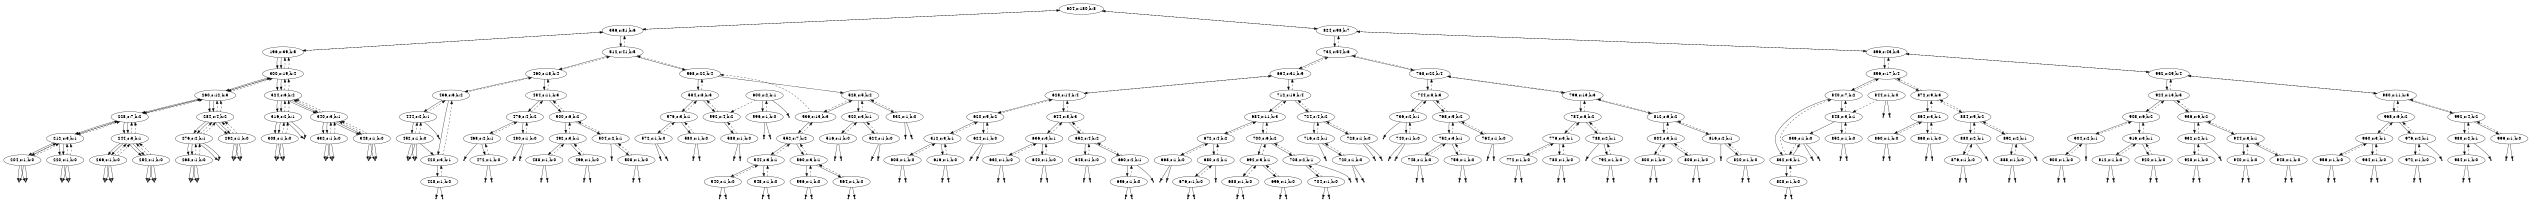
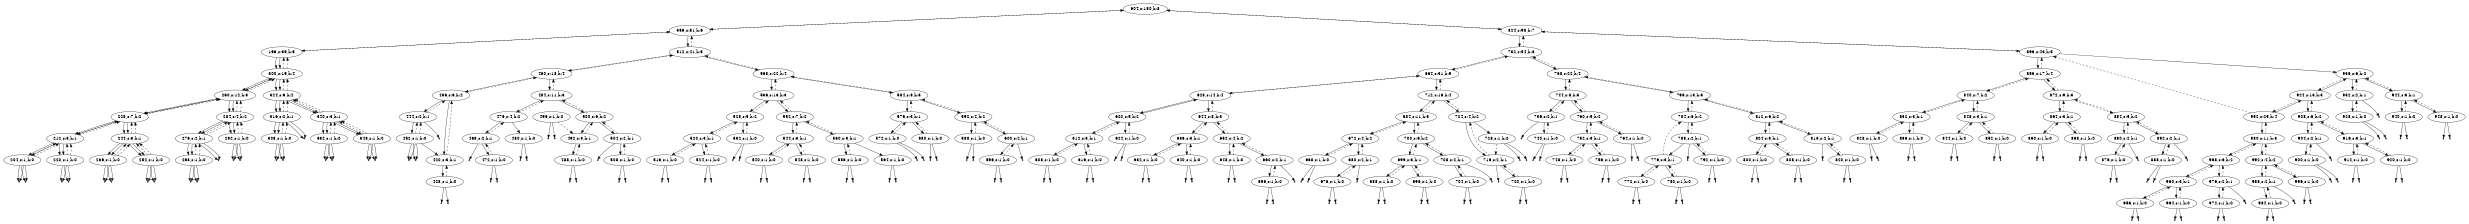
  digraph {
    n1 [label="604,s:180,h:8"]
    n2 [label="356,s:81,h:6"]
    n3 [label="824,s:98,h:7"]
    n4 [label="196,s:39,h:5"]
    n5 [label="512,s:41,h:5"]
    n6 [label="732,s:54,h:6"]
    n7 [label="896,s:43,h:5"]
    nulll204 [shape=point]
    n9 [label="204,s:1,h:0"]
    n10 [label="212,s:3,h:1"]
    nullr204 [shape=point]
    n12 [label="228,s:7,h:2"]
    n13 [label="220,s:1,h:0"]
    n14 [label="260,s:12,h:3"]
    n15 [label="244,s:3,h:1"]
    nulll220 [shape=point]
    nullr220 [shape=point]
    n18 [label="300,s:19,h:4"]
    n19 [label="284,s:4,h:2"]
    n20 [label="236,s:1,h:0"]
    n21 [label="252,s:1,h:0"]
    n22 [label="324,s:6,h:2"]
    n23 [label="276,s:2,h:1"]
    n24 [label="292,s:1,h:0"]
    nulll236 [shape=point]
    nullr236 [shape=point]
    nulll252 [shape=point]
    nullr252 [shape=point]
    n29 [label="316,s:2,h:1"]
    n30 [label="340,s:3,h:1"]
    nulll268 [shape=point]
    n32 [label="268,s:1,h:0"]
    nullr268 [shape=point]
    nullr276 [shape=point]
    nulll292 [shape=point]
    nullr292 [shape=point]
    nulll308 [shape=point]
    n38 [label="308,s:1,h:0"]
    nullr308 [shape=point]
    nullr316 [shape=point]
    n41 [label="332,s:1,h:0"]
    n42 [label="348,s:1,h:0"]
    nulll332 [shape=point]
    nullr332 [shape=point]
    nulll348 [shape=point]
    nullr348 [shape=point]
    n47 [label="460,s:18,h:4"]
    n48 [label="568,s:22,h:4"]
    nulll452 [shape=point]
    n50 [label="452,s:1,h:0"]
    n51 [label="444,s:2,h:1"]
    nullr452 [shape=point]
    n53 [label="420,s:3,h:1"]
    n54 [label="436,s:6,h:2"]
    nulll444 [shape=point]
    n56 [label="428,s:1,h:0"]
    nulll428 [shape=point]
    nullr428 [shape=point]
    n59 [label="484,s:11,h:3"]
    n60 [label="476,s:4,h:2"]
    n61 [label="500,s:6,h:2"]
    n62 [label="536,s:13,h:3"]
    n63 [label="584,s:8,h:3"]
    nulll468 [shape=point]
    n65 [label="468,s:2,h:1"]
    n66 [label="472,s:1,h:0"]
    n67 [label="480,s:1,h:0"]
    nulll472 [shape=point]
    nullr472 [shape=point]
    nulll480 [shape=point]
    nullr480 [shape=point]
    n72 [label="492,s:3,h:1"]
    n73 [label="504,s:2,h:1"]
    nulll488 [shape=point]
    n75 [label="488,s:1,h:0"]
    nullr488 [shape=point]
    n77 [label="496,s:1,h:0"]
    nulll496 [shape=point]
    nullr496 [shape=point]
    nulll504 [shape=point]
    n81 [label="508,s:1,h:0"]
    nulll508 [shape=point]
    nullr508 [shape=point]
    nulll516 [shape=point]
    n85 [label="516,s:1,h:0"]
    n86 [label="520,s:3,h:1"]
    nullr516 [shape=point]
    n88 [label="528,s:5,h:2"]
    n89 [label="524,s:1,h:0"]
    n90 [label="532,s:1,h:0"]
    nulll524 [shape=point]
    nullr524 [shape=point]
    n93 [label="552,s:7,h:2"]
    nulll532 [shape=point]
    nullr532 [shape=point]
    n96 [label="544,s:3,h:1"]
    n97 [label="560,s:3,h:1"]
    n98 [label="576,s:3,h:1"]
    n99 [label="592,s:4,h:2"]
    nulll540 [shape=point]
    n101 [label="540,s:1,h:0"]
    nullr540 [shape=point]
    n103 [label="548,s:1,h:0"]
    nulll548 [shape=point]
    nullr548 [shape=point]
    n106 [label="556,s:1,h:0"]
    n107 [label="564,s:1,h:0"]
    nulll556 [shape=point]
    nullr556 [shape=point]
    nulll564 [shape=point]
    nullr564 [shape=point]
    nulll572 [shape=point]
    n113 [label="572,s:1,h:0"]
    nullr572 [shape=point]
    n115 [label="580,s:1,h:0"]
    nulll580 [shape=point]
    nullr580 [shape=point]
    n118 [label="588,s:1,h:0"]
    n119 [label="600,s:2,h:1"]
    nulll588 [shape=point]
    nullr588 [shape=point]
    n122 [label="596,s:1,h:0"]
    nullr600 [shape=point]
    nulll596 [shape=point]
    nullr596 [shape=point]
    nulll608 [shape=point]
    n127 [label="608,s:1,h:0"]
    n128 [label="312,s:3,h:1"]
    nullr608 [shape=point]
    n130 [label="620,s:5,h:2"]
    n131 [label="616,s:1,h:0"]
    n132 [label="628,s:14,h:4"]
    n133 [label="624,s:1,h:0"]
    nulll616 [shape=point]
    nullr616 [shape=point]
    n136 [label="664,s:31,h:5"]
    n137 [label="644,s:8,h:3"]
    nulll624 [shape=point]
    nullr624 [shape=point]
    n140 [label="712,s:16,h:4"]
    n141 [label="636,s:3,h:1"]
    n142 [label="652,s:4,h:2"]
    n143 [label="768,s:22,h:4"]
    n144 [label="684,s:11,h:3"]
    n145 [label="724,s:4,h:2"]
    nulll632 [shape=point]
    n147 [label="632,s:1,h:0"]
    nullr632 [shape=point]
    n149 [label="640,s:1,h:0"]
    nulll640 [shape=point]
    nullr640 [shape=point]
    n152 [label="648,s:1,h:0"]
    n153 [label="660,s:2,h:1"]
    nulll648 [shape=point]
    nullr648 [shape=point]
    n156 [label="656,s:1,h:0"]
    nullr660 [shape=point]
    nulll656 [shape=point]
    nullr656 [shape=point]
    n160 [label="744,s:8,h:3"]
    n161 [label="796,s:13,h:3"]
    nulll668 [shape=point]
    n163 [label="668,s:1,h:0"]
    n164 [label="672,s:4,h:2"]
    nullr668 [shape=point]
    n166 [label="680,s:2,h:1"]
    n167 [label="700,s:6,h:2"]
    n168 [label="676,s:1,h:0"]
    nullr680 [shape=point]
-   n170 [label="692,s:3,h:1"]
+   n170 [label="699,s:3,h:1"]
    n171 [label="708,s:2,h:1"]
    nulll676 [shape=point]
    nullr676 [shape=point]
    n174 [label="716,s:2,h:1"]
    n175 [label="728,s:1,h:0"]
    nulll688 [shape=point]
    n177 [label="688,s:1,h:0"]
    nullr688 [shape=point]
    n179 [label="696,s:1,h:0"]
    nulll696 [shape=point]
    nullr696 [shape=point]
    n182 [label="704,s:1,h:0"]
    nullr708 [shape=point]
    nulll704 [shape=point]
    nullr704 [shape=point]
    nulll716 [shape=point]
    n187 [label="720,s:1,h:0"]
    nulll720 [shape=point]
    nullr720 [shape=point]
    nulll728 [shape=point]
    nullr728 [shape=point]
    n192 [label="856,s:17,h:4"]
    n193 [label="952,s:25,h:4"]
    nulll736 [shape=point]
    n195 [label="736,s:2,h:1"]
    n196 [label="740,s:1,h:0"]
-   n197 [label="768,s:5,h:2"]
+   n197 [label="760,s:5,h:2"]
    nulll740 [shape=point]
    nullr740 [shape=point]
    n200 [label="752,s:3,h:1"]
    n201 [label="764,s:1,h:0"]
    n202 [label="784,s:6,h:2"]
    n203 [label="812,s:6,h:2"]
    nulll748 [shape=point]
    n205 [label="748,s:1,h:0"]
    nullr748 [shape=point]
    n207 [label="756,s:1,h:0"]
    nulll756 [shape=point]
    nullr756 [shape=point]
    nulll764 [shape=point]
    nullr764 [shape=point]
    nulll772 [shape=point]
    n213 [label="772,s:1,h:0"]
    n214 [label="776,s:3,h:1"]
    nullr772 [shape=point]
    n216 [label="780,s:1,h:0"]
    n217 [label="788,s:2,h:1"]
    nulll780 [shape=point]
    nullr780 [shape=point]
    nulll788 [shape=point]
    n221 [label="792,s:1,h:0"]
    n222 [label="804,s:3,h:1"]
    n223 [label="816,s:2,h:1"]
    nulll792 [shape=point]
    nullr792 [shape=point]
    nulll800 [shape=point]
    n227 [label="800,s:1,h:0"]
    nullr800 [shape=point]
    n229 [label="808,s:1,h:0"]
    nulll808 [shape=point]
    nullr808 [shape=point]
    nulll816 [shape=point]
    n233 [label="820,s:1,h:0"]
    nulll820 [shape=point]
    nullr820 [shape=point]
    nulll828 [shape=point]
    n237 [label="828,s:1,h:0"]
    n238 [label="832,s:3,h:1"]
    nullr828 [shape=point]
    n240 [label="840,s:7,h:2"]
    n241 [label="836,s:1,h:0"]
    n242 [label="848,s:3,h:1"]
    nulll836 [shape=point]
    nullr836 [shape=point]
    n245 [label="872,s:9,h:3"]
    n246 [label="844,s:1,h:0"]
    n247 [label="852,s:1,h:0"]
    n248 [label="864,s:3,h:1"]
    n249 [label="884,s:5,h:2"]
    nulll844 [shape=point]
    nullr844 [shape=point]
    nulll852 [shape=point]
    nullr852 [shape=point]
    n254 [label="924,s:13,h:3"]
    n255 [label="980,s:11,h:3"]
    nulll860 [shape=point]
    n257 [label="860,s:1,h:0"]
    nullr860 [shape=point]
    n259 [label="868,s:1,h:0"]
    nulll868 [shape=point]
    nullr868 [shape=point]
    n262 [label="880,s:2,h:1"]
    n263 [label="892,s:2,h:1"]
    nulll876 [shape=point]
    n265 [label="876,s:1,h:0"]
    nullr876 [shape=point]
    nullr880 [shape=point]
    n268 [label="888,s:1,h:0"]
    nullr892 [shape=point]
    nulll888 [shape=point]
    nullr888 [shape=point]
    nulll900 [shape=point]
    n273 [label="900,s:1,h:0"]
    n274 [label="904,s:2,h:1"]
    nullr900 [shape=point]
    n276 [label="908,s:6,h:2"]
    nullr904 [shape=point]
    n278 [label="916,s:3,h:1"]
    n279 [label="936,s:6,h:2"]
    n280 [label="912,s:1,h:0"]
    n281 [label="920,s:1,h:0"]
    n282 [label="932,s:2,h:1"]
    n283 [label="944,s:3,h:1"]
    nulll912 [shape=point]
    nullr912 [shape=point]
    nulll920 [shape=point]
    nullr920 [shape=point]
    n288 [label="968,s:6,h:2"]
    n289 [label="992,s:4,h:2"]
    nulll928 [shape=point]
    n291 [label="928,s:1,h:0"]
    nullr928 [shape=point]
    nullr932 [shape=point]
    n294 [label="940,s:1,h:0"]
    n295 [label="948,s:1,h:0"]
    nulll940 [shape=point]
    nullr940 [shape=point]
    nulll948 [shape=point]
    nullr948 [shape=point]
    nulll956 [shape=point]
    n301 [label="956,s:1,h:0"]
    n302 [label="960,s:3,h:1"]
    nullr956 [shape=point]
    n304 [label="964,s:1,h:0"]
    n305 [label="976,s:2,h:1"]
    nulll964 [shape=point]
    nullr964 [shape=point]
    n308 [label="972,s:1,h:0"]
    nullr976 [shape=point]
    n310 [label="988,s:2,h:1"]
    n311 [label="996,s:1,h:0"]
    nulll972 [shape=point]
    nullr972 [shape=point]
    nulll984 [shape=point]
    n315 [label="984,s:1,h:0"]
    nullr984 [shape=point]
    nullr988 [shape=point]
    nulll996 [shape=point]
    nullr996 [shape=point]
    subgraph sub_1 {
      rank=same
      n1
    }
    n1 -> n2
    n1 -> n3
    n2 -> n1 [style=dashed]
    n2 -> n4
    n2 -> n5
    n3 -> n1 [style=dashed]
    n3 -> n6
    n3 -> n7
    n4 -> n2 [style=dashed]
    n4 -> n18
    n4 -> n18
    n5 -> n2 [style=dashed]
    n5 -> n47
    n5 -> n48
    n6 -> n3 [style=dashed]
    n6 -> n136
    n6 -> n143
    n7 -> n3 [style=dashed]
    n7 -> n192
-   n7 -> n193
+   n7 -> n279
    n9 -> nulll204
    n9 -> nulll204
    n9 -> n10 [style=dashed]
    n9 -> n10 [style=dashed]
    n9 -> nullr204
    n9 -> nullr204
    n10 -> n9
    n10 -> n9
    n10 -> n12 [style=dashed]
    n10 -> n12 [style=dashed]
    n10 -> n13
    n10 -> n13
    n12 -> n10
    n12 -> n10
    n12 -> n14 [style=dashed]
    n12 -> n14 [style=dashed]
    n12 -> n15
    n12 -> n15
    n13 -> n10 [style=dashed]
    n13 -> n10 [style=dashed]
    n13 -> nulll220
    n13 -> nulll220
    n13 -> nullr220
    n13 -> nullr220
    n14 -> n12
    n14 -> n12
    n14 -> n18 [style=dashed]
    n14 -> n18 [style=dashed]
    n14 -> n19
    n14 -> n19
    n15 -> n12 [style=dashed]
    n15 -> n12 [style=dashed]
    n15 -> n20
    n15 -> n20
    n15 -> n21
    n15 -> n21
    n18 -> n4 [style=dashed]
    n18 -> n4 [style=dashed]
    n18 -> n14
    n18 -> n14
    n18 -> n22
    n18 -> n22
    n19 -> n14 [style=dashed]
    n19 -> n14 [style=dashed]
    n19 -> n23
    n19 -> n23
    n19 -> n24
    n19 -> n24
    n20 -> n15 [style=dashed]
    n20 -> n15 [style=dashed]
    n20 -> nulll236
    n20 -> nulll236
    n20 -> nullr236
    n20 -> nullr236
    n21 -> n15 [style=dashed]
    n21 -> n15 [style=dashed]
    n21 -> nulll252
    n21 -> nulll252
    n21 -> nullr252
    n21 -> nullr252
    n22 -> n18 [style=dashed]
    n22 -> n18 [style=dashed]
    n22 -> n29
    n22 -> n29
    n22 -> n30
    n22 -> n30
    n23 -> n19 [style=dashed]
    n23 -> n19 [style=dashed]
    n23 -> n32
    n23 -> n32
    n23 -> nullr276
    n23 -> nullr276
    n24 -> n19 [style=dashed]
    n24 -> n19 [style=dashed]
    n24 -> nulll292
    n24 -> nulll292
    n24 -> nullr292
    n24 -> nullr292
    n29 -> n22 [style=dashed]
    n29 -> n22 [style=dashed]
    n29 -> n38
    n29 -> n38
    n29 -> nullr316
    n29 -> nullr316
    n30 -> n22 [style=dashed]
    n30 -> n22 [style=dashed]
    n30 -> n41
    n30 -> n41
    n30 -> n42
    n30 -> n42
    n32 -> n23 [style=dashed]
    n32 -> n23 [style=dashed]
    n32 -> nulll268
    n32 -> nulll268
    n32 -> nullr268
    n32 -> nullr268
    n38 -> n29 [style=dashed]
    n38 -> n29 [style=dashed]
    n38 -> nulll308
    n38 -> nulll308
    n38 -> nullr308
    n38 -> nullr308
    n41 -> n30 [style=dashed]
    n41 -> n30 [style=dashed]
    n41 -> nulll332
    n41 -> nulll332
    n41 -> nullr332
    n41 -> nullr332
    n42 -> n30 [style=dashed]
    n42 -> n30 [style=dashed]
    n42 -> nulll348
    n42 -> nulll348
    n42 -> nullr348
    n42 -> nullr348
    n47 -> n5 [style=dashed]
    n47 -> n54
    n47 -> n59
    n48 -> n5 [style=dashed]
-   n48 -> n88
+   n48 -> n62
    n48 -> n63
    n50 -> nulll452
    n50 -> nulll452
    n50 -> n51 [style=dashed]
    n50 -> n51 [style=dashed]
    n50 -> nullr452
    n50 -> nullr452
    n50 -> n53
    n51 -> n50
    n51 -> n54 [style=dashed]
    n51 -> nulll444
    n53 -> n54 [style=dashed]
    n53 -> n56
    n54 -> n47 [style=dashed]
    n54 -> n51
    n54 -> n53
    n56 -> n53 [style=dashed]
    n56 -> nulll428
    n56 -> nullr428
    n59 -> n47 [style=dashed]
    n59 -> n60
    n59 -> n61
    n60 -> n59 [style=dashed]
    n60 -> n65
    n60 -> n67
    n61 -> n59 [style=dashed]
    n61 -> n72
    n61 -> n73
    n62 -> n48 [style=dashed]
    n62 -> n88
    n62 -> n93
    n63 -> n48 [style=dashed]
    n63 -> n98
    n63 -> n99
    n65 -> n60 [style=dashed]
    n65 -> nulll468
    n65 -> n66
    n66 -> n65 [style=dashed]
    n66 -> nulll472
    n66 -> nullr472
-   n67 -> n60 [style=dashed]
    n67 -> nulll480
    n67 -> nullr480
    n72 -> n61 [style=dashed]
    n72 -> n75
-   n72 -> n77
    n73 -> n61 [style=dashed]
    n73 -> nulll504
    n73 -> n81
    n75 -> n72 [style=dashed]
    n75 -> nulll488
    n75 -> nullr488
    n77 -> n72 [style=dashed]
    n77 -> nulll496
    n77 -> nullr496
    n81 -> n73 [style=dashed]
    n81 -> nulll508
    n81 -> nullr508
    n85 -> nulll516
    n85 -> n86 [style=dashed]
    n85 -> nullr516
    n86 -> n85
    n86 -> n88 [style=dashed]
    n86 -> n89
    n88 -> n62 [style=dashed]
    n88 -> n86
    n88 -> n90
    n89 -> n86 [style=dashed]
    n89 -> nulll524
    n89 -> nullr524
    n90 -> n88 [style=dashed]
    n90 -> nulll532
    n90 -> nullr532
    n93 -> n62 [style=dashed]
    n93 -> n96
    n93 -> n97
    n96 -> n93 [style=dashed]
    n96 -> n101
    n96 -> n103
    n97 -> n93 [style=dashed]
    n97 -> n106
    n97 -> n107
    n98 -> n63 [style=dashed]
    n98 -> n113
    n98 -> n115
    n99 -> n63 [style=dashed]
    n99 -> n118
+   n99 -> n119
    n101 -> n96 [style=dashed]
    n101 -> nulll540
    n101 -> nullr540
    n103 -> n96 [style=dashed]
    n103 -> nulll548
    n103 -> nullr548
    n106 -> n97 [style=dashed]
    n106 -> nulll556
    n106 -> nullr556
-   n107 -> n97 [style=dashed]
    n107 -> nulll564
    n107 -> nullr564
    n113 -> n98 [style=dashed]
    n113 -> nulll572
    n113 -> nullr572
    n115 -> n98 [style=dashed]
    n115 -> nulll580
    n115 -> nullr580
    n118 -> n99 [style=dashed]
    n118 -> nulll588
    n118 -> nullr588
    n119 -> n99 [style=dashed]
    n119 -> n122
    n119 -> nullr600
    n122 -> n119 [style=dashed]
    n122 -> nulll596
    n122 -> nullr596
    n127 -> nulll608
    n127 -> n128 [style=dashed]
    n127 -> nullr608
    n128 -> n127
    n128 -> n130 [style=dashed]
    n128 -> n131
    n130 -> n128
-   n130 -> n132 [style=dashed]
+   n130 -> n132 [style=solid]
    n130 -> n133
    n131 -> n128 [style=dashed]
    n131 -> nulll616
    n131 -> nullr616
    n132 -> n130
    n132 -> n136 [style=dashed]
    n132 -> n137
    n133 -> n130 [style=dashed]
    n133 -> nulll624
    n133 -> nullr624
    n136 -> n6 [style=dashed]
    n136 -> n132
    n136 -> n140
    n137 -> n132 [style=dashed]
    n137 -> n141
    n137 -> n142
    n140 -> n136 [style=dashed]
    n140 -> n144
    n140 -> n145
    n141 -> n137 [style=dashed]
    n141 -> n147
    n141 -> n149
    n142 -> n137 [style=dashed]
    n142 -> n152
    n142 -> n153
    n143 -> n6 [style=dashed]
    n143 -> n160
    n143 -> n161
    n144 -> n140 [style=dashed]
    n144 -> n164
    n144 -> n167
    n145 -> n140 [style=dashed]
    n145 -> n174
    n145 -> n175
    n147 -> n141 [style=dashed]
    n147 -> nulll632
    n147 -> nullr632
    n149 -> n141 [style=dashed]
    n149 -> nulll640
    n149 -> nullr640
    n152 -> n142 [style=dashed]
    n152 -> nulll648
    n152 -> nullr648
    n153 -> n142 [style=dashed]
    n153 -> n156
    n153 -> nullr660
    n156 -> n153 [style=dashed]
    n156 -> nulll656
    n156 -> nullr656
    n160 -> n143 [style=dashed]
    n160 -> n195
    n160 -> n197
    n161 -> n143 [style=dashed]
    n161 -> n202
    n161 -> n203
    n163 -> nulll668
    n163 -> n164 [style=dashed]
    n163 -> nullr668
    n164 -> n144 [style=dashed]
    n164 -> n163
    n164 -> n166
    n166 -> n164 [style=dashed]
    n166 -> n168
    n166 -> nullr680
    n167 -> n144 [style=dashed]
    n167 -> n170
    n167 -> n171
    n168 -> n166 [style=dashed]
    n168 -> nulll676
    n168 -> nullr676
    n170 -> n167 [style=dashed]
    n170 -> n177
    n170 -> n179
    n171 -> n167 [style=dashed]
    n171 -> n182
    n171 -> nullr708
    n174 -> n145 [style=dashed]
    n174 -> nulll716
    n174 -> n187
-   n175 -> n145 [style=dashed]
+   n175 -> n174 [style=dashed]
    n175 -> nulll728
    n175 -> nullr728
    n177 -> n170 [style=dashed]
    n177 -> nulll688
    n177 -> nullr688
    n179 -> n170 [style=dashed]
    n179 -> nulll696
    n179 -> nullr696
    n182 -> n171 [style=dashed]
    n182 -> nulll704
    n182 -> nullr704
    n187 -> n174 [style=dashed]
    n187 -> nulll720
    n187 -> nullr720
    n192 -> n7 [style=dashed]
    n192 -> n240
    n192 -> n245
    n193 -> n7 [style=dashed]
    n193 -> n254
    n193 -> n255
    n195 -> n160 [style=dashed]
    n195 -> nulll736
    n195 -> n196
    n196 -> n195 [style=dashed]
    n196 -> nulll740
    n196 -> nullr740
    n197 -> n160 [style=dashed]
    n197 -> n200
    n197 -> n201
    n200 -> n197 [style=dashed]
    n200 -> n205
    n200 -> n207
    n201 -> n197 [style=dashed]
    n201 -> nulll764
    n201 -> nullr764
    n202 -> n161 [style=dashed]
-   n202 -> n214
+   n217 -> n214
    n202 -> n217
    n203 -> n161 [style=dashed]
    n203 -> n222
    n203 -> n223
    n205 -> n200 [style=dashed]
    n205 -> nulll748
    n205 -> nullr748
    n207 -> n200 [style=dashed]
    n207 -> nulll756
    n207 -> nullr756
    n213 -> nulll772
    n213 -> n214 [style=dashed]
    n213 -> nullr772
    n214 -> n202 [style=dashed]
    n214 -> n213
    n214 -> n216
    n216 -> n214 [style=dashed]
    n216 -> nulll780
    n216 -> nullr780
    n217 -> n202 [style=dashed]
    n217 -> nulll788
    n217 -> n221
    n221 -> n217 [style=dashed]
    n221 -> nulll792
    n221 -> nullr792
    n222 -> n203 [style=dashed]
    n222 -> n227
    n222 -> n229
    n223 -> n203 [style=dashed]
    n223 -> nulll816
    n223 -> n233
    n227 -> n222 [style=dashed]
    n227 -> nulll800
    n227 -> nullr800
    n229 -> n222 [style=dashed]
    n229 -> nulll808
    n229 -> nullr808
    n233 -> n223 [style=dashed]
    n233 -> nulll820
    n233 -> nullr820
    n237 -> nulll828
    n237 -> n238 [style=dashed]
    n237 -> nullr828
    n238 -> n237
    n238 -> n240 [style=dashed]
    n238 -> n241
    n240 -> n192 [style=dashed]
    n240 -> n238
    n240 -> n242
    n241 -> n238 [style=dashed]
    n241 -> nulll836
    n241 -> nullr836
    n242 -> n240 [style=dashed]
-   n242 -> n241
+   n242 -> n246
    n242 -> n247
    n245 -> n192 [style=dashed]
    n245 -> n248
    n245 -> n249 [style=dashed]
    n246 -> n242 [style=dashed]
    n246 -> nulll844
    n246 -> nullr844
    n247 -> n242 [style=dashed]
    n247 -> nulll852
    n247 -> nullr852
    n248 -> n245 [style=dashed]
    n248 -> n257
    n248 -> n259
    n249 -> n245 [style=dashed]
    n249 -> n262
    n249 -> n263
    n254 -> n193 [style=dashed]
    n254 -> n276
    n254 -> n279
    n255 -> n193 [style=dashed]
    n255 -> n288
    n255 -> n289
    n257 -> n248 [style=dashed]
    n257 -> nulll860
    n257 -> nullr860
    n259 -> n248 [style=dashed]
    n259 -> nulll868
    n259 -> nullr868
    n262 -> n249 [style=dashed]
    n262 -> n265
    n262 -> nullr880
    n263 -> n249 [style=dashed]
    n263 -> n268
    n263 -> nullr892
    n265 -> n262 [style=dashed]
    n265 -> nulll876
    n265 -> nullr876
    n268 -> n263 [style=dashed]
    n268 -> nulll888
    n268 -> nullr888
    n273 -> nulll900
    n273 -> n274 [style=dashed]
    n273 -> nullr900
    n274 -> n273
    n274 -> n276 [style=dashed]
    n274 -> nullr904
    n276 -> n254 [style=dashed]
    n276 -> n274
    n276 -> n278
    n278 -> n276 [style=dashed]
    n278 -> n280
    n278 -> n281
    n279 -> n254 [style=dashed]
    n279 -> n282
    n279 -> n283
    n280 -> n278 [style=dashed]
    n280 -> nulll912
    n280 -> nullr912
    n281 -> n278 [style=dashed]
    n281 -> nulll920
    n281 -> nullr920
    n282 -> n279 [style=dashed]
    n282 -> n291
    n282 -> nullr932
    n283 -> n279 [style=dashed]
    n283 -> n294
    n283 -> n295
    n288 -> n255 [style=dashed]
    n288 -> n302
    n288 -> n305
    n289 -> n255 [style=dashed]
    n289 -> n310
    n289 -> n311
    n291 -> n282 [style=dashed]
    n291 -> nulll928
    n291 -> nullr928
    n294 -> n283 [style=dashed]
    n294 -> nulll940
    n294 -> nullr940
    n295 -> n283 [style=dashed]
    n295 -> nulll948
    n295 -> nullr948
    n301 -> nulll956
    n301 -> n302 [style=dashed]
    n301 -> nullr956
    n302 -> n288 [style=dashed]
    n302 -> n301
    n302 -> n304
    n304 -> n302 [style=dashed]
    n304 -> nulll964
    n304 -> nullr964
    n305 -> n288 [style=dashed]
    n305 -> n308
    n305 -> nullr976
    n308 -> n305 [style=dashed]
    n308 -> nulll972
    n308 -> nullr972
    n310 -> n289 [style=dashed]
    n310 -> n315
    n310 -> nullr988
    n311 -> n289 [style=dashed]
    n311 -> nulll996
    n311 -> nullr996
    n315 -> n310 [style=dashed]
    n315 -> nulll984
    n315 -> nullr984
  }
